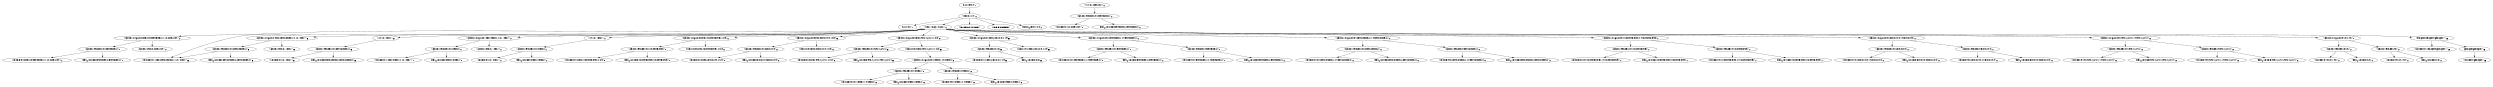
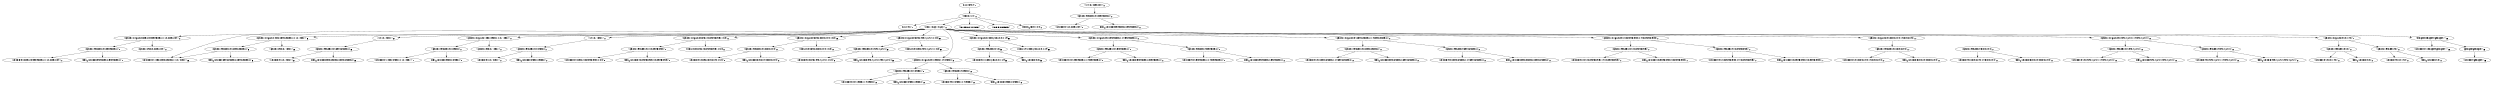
  digraph {
    fontname="Patrick Hand"
    node [fontname="Patrick Hand"]
    edge [fontname="Patrick Hand"]
    n1 [label=<(METHOD,&lt;init&gt;)<SUB>67</SUB>>]
    n2 [label=<(PARAM,this)<SUB>67</SUB>>]
    n3 [label=<(BLOCK,&lt;empty&gt;,&lt;empty&gt;)<SUB>67</SUB>>]
    n4 [label=<(MODIFIER,CONSTRUCTOR)>]
    n5 [label=<(MODIFIER,PROTECTED)>]
    n6 [label=<(METHOD_RETURN,void)<SUB>76</SUB>>]
    n7 [label=<(PARAM,Files f)<SUB>67</SUB>>]
    n8 [label=<(&lt;operator&gt;.assignment,PatternSet defaultPatterns = new PatternSet())<SUB>44</SUB>>]
    n9 [label=<(&lt;operator&gt;.assignment,Vector additionalPatterns = new Vector())<SUB>45</SUB>>]
    n10 [label=<(&lt;init&gt;,new Vector())<SUB>45</SUB>>]
    n11 [label=<(&lt;operator&gt;.assignment,Vector selectors = new Vector())<SUB>46</SUB>>]
    n12 [label=<(&lt;init&gt;,new Vector())<SUB>46</SUB>>]
    n13 [label=<(&lt;operator&gt;.assignment,boolean useDefaultExcludes = true)<SUB>48</SUB>>]
    n14 [label=<(&lt;operator&gt;.assignment,boolean caseSensitive = true)<SUB>45</SUB>>]
-   n15 [label=<(&lt;operator&gt;.assignment,boolean followSymlinks = true)<SUB>90</SUB>>]
+   n15 [label=<(&lt;operator&gt;.assignment,boolean followSymlinks = true)<SUB>50</SUB>>]
    n16 [label=<(&lt;operator&gt;.assignment,DirectoryScanner ds = null)<SUB>53</SUB>>]
    n17 [label=<(&lt;operator&gt;.assignment,this.defaultPatterns = f.defaultPatterns)<SUB>68</SUB>>]
    n18 [label=<(&lt;operator&gt;.assignment,this.additionalPatterns = f.additionalPatterns)<SUB>69</SUB>>]
    n19 [label=<(&lt;operator&gt;.assignment,this.selectors = f.selectors)<SUB>70</SUB>>]
    n20 [label=<(&lt;operator&gt;.assignment,this.useDefaultExcludes = f.useDefaultExcludes)<SUB>71</SUB>>]
    n21 [label=<(&lt;operator&gt;.assignment,this.caseSensitive = f.caseSensitive)<SUB>72</SUB>>]
    n22 [label=<(&lt;operator&gt;.assignment,this.followSymlinks = f.followSymlinks)<SUB>73</SUB>>]
-   n23 [label=<(&lt;operator&gt;.assignment,this.ds = f.ds)<SUB>74</SUB>>]
+   n23 [label=<(&lt;operator&gt;.assignment,this.ds = f.ds)<SUB>14</SUB>>]
    n24 [label=<(setProject,setProject(f.getProject()))<SUB>75</SUB>>]
    n25 [label=<(IDENTIFIER,this,Vector additionalPatterns = new Vector())<SUB>45</SUB>>]
    n26 [label=<(&lt;operator&gt;.fieldAccess,this.defaultPatterns)<SUB>44</SUB>>]
    n27 [label=<(&lt;operator&gt;.alloc,new PatternSet())<SUB>44</SUB>>]
    n28 [label=<(&lt;init&gt;,new PatternSet())<SUB>44</SUB>>]
    n29 [label=<(&lt;operator&gt;.fieldAccess,this.defaultPatterns)<SUB>44</SUB>>]
    n30 [label=<(&lt;operator&gt;.fieldAccess,this.additionalPatterns)<SUB>45</SUB>>]
    n31 [label=<(&lt;operator&gt;.alloc,new Vector())<SUB>45</SUB>>]
    n32 [label=<(&lt;operator&gt;.fieldAccess,this.additionalPatterns)<SUB>45</SUB>>]
    n33 [label=<(&lt;operator&gt;.fieldAccess,this.selectors)<SUB>46</SUB>>]
    n34 [label=<(&lt;operator&gt;.alloc,new Vector())<SUB>46</SUB>>]
    n35 [label=<(&lt;operator&gt;.fieldAccess,this.selectors)<SUB>46</SUB>>]
    n36 [label=<(&lt;operator&gt;.fieldAccess,this.useDefaultExcludes)<SUB>48</SUB>>]
    n37 [label=<(LITERAL,true,boolean useDefaultExcludes = true)<SUB>48</SUB>>]
    n38 [label=<(&lt;operator&gt;.fieldAccess,this.caseSensitive)<SUB>49</SUB>>]
    n39 [label=<(LITERAL,true,boolean caseSensitive = true)<SUB>49</SUB>>]
    n40 [label=<(&lt;operator&gt;.fieldAccess,this.followSymlinks)<SUB>50</SUB>>]
    n41 [label=<(LITERAL,true,boolean followSymlinks = true)<SUB>50</SUB>>]
    n42 [label=<(&lt;operator&gt;.fieldAccess,this.ds)<SUB>53</SUB>>]
    n43 [label=<(LITERAL,null,DirectoryScanner ds = null)<SUB>53</SUB>>]
    n44 [label=<(&lt;operator&gt;.fieldAccess,this.defaultPatterns)<SUB>68</SUB>>]
    n45 [label=<(&lt;operator&gt;.fieldAccess,f.defaultPatterns)<SUB>68</SUB>>]
    n46 [label=<(&lt;operator&gt;.fieldAccess,this.additionalPatterns)<SUB>69</SUB>>]
    n47 [label=<(&lt;operator&gt;.fieldAccess,f.additionalPatterns)<SUB>69</SUB>>]
    n48 [label=<(&lt;operator&gt;.fieldAccess,this.selectors)<SUB>70</SUB>>]
    n49 [label=<(&lt;operator&gt;.fieldAccess,f.selectors)<SUB>70</SUB>>]
    n50 [label=<(&lt;operator&gt;.fieldAccess,this.useDefaultExcludes)<SUB>71</SUB>>]
    n51 [label=<(&lt;operator&gt;.fieldAccess,f.useDefaultExcludes)<SUB>71</SUB>>]
    n52 [label=<(&lt;operator&gt;.fieldAccess,this.caseSensitive)<SUB>72</SUB>>]
    n53 [label=<(&lt;operator&gt;.fieldAccess,f.caseSensitive)<SUB>72</SUB>>]
    n54 [label=<(&lt;operator&gt;.fieldAccess,this.followSymlinks)<SUB>73</SUB>>]
    n55 [label=<(&lt;operator&gt;.fieldAccess,f.followSymlinks)<SUB>73</SUB>>]
    n56 [label=<(&lt;operator&gt;.fieldAccess,this.ds)<SUB>74</SUB>>]
    n57 [label=<(&lt;operator&gt;.fieldAccess,f.ds)<SUB>74</SUB>>]
    n58 [label=<(IDENTIFIER,this,setProject(f.getProject()))<SUB>75</SUB>>]
    n59 [label=<(getProject,getProject())<SUB>75</SUB>>]
    n60 [label=<(IDENTIFIER,this,PatternSet defaultPatterns = new PatternSet())<SUB>44</SUB>>]
    n61 [label=<(FIELD_IDENTIFIER,defaultPatterns,defaultPatterns)<SUB>44</SUB>>]
    n62 [label=<(IDENTIFIER,this,new PatternSet())<SUB>44</SUB>>]
    n63 [label=<(FIELD_IDENTIFIER,defaultPatterns,defaultPatterns)<SUB>44</SUB>>]
    n64 [label=<(FIELD_IDENTIFIER,additionalPatterns,additionalPatterns)<SUB>45</SUB>>]
    n65 [label=<(IDENTIFIER,this,new Vector())<SUB>45</SUB>>]
    n66 [label=<(FIELD_IDENTIFIER,additionalPatterns,additionalPatterns)<SUB>45</SUB>>]
    n67 [label=<(IDENTIFIER,this,Vector selectors = new Vector())<SUB>46</SUB>>]
    n68 [label=<(FIELD_IDENTIFIER,selectors,selectors)<SUB>46</SUB>>]
    n69 [label=<(IDENTIFIER,this,new Vector())<SUB>46</SUB>>]
    n70 [label=<(FIELD_IDENTIFIER,selectors,selectors)<SUB>46</SUB>>]
    n71 [label=<(IDENTIFIER,this,boolean useDefaultExcludes = true)<SUB>48</SUB>>]
    n72 [label=<(FIELD_IDENTIFIER,useDefaultExcludes,useDefaultExcludes)<SUB>48</SUB>>]
    n73 [label=<(IDENTIFIER,this,boolean caseSensitive = true)<SUB>49</SUB>>]
    n74 [label=<(FIELD_IDENTIFIER,caseSensitive,caseSensitive)<SUB>49</SUB>>]
    n75 [label=<(IDENTIFIER,this,boolean followSymlinks = true)<SUB>50</SUB>>]
    n76 [label=<(FIELD_IDENTIFIER,followSymlinks,followSymlinks)<SUB>50</SUB>>]
    n77 [label=<(IDENTIFIER,this,DirectoryScanner ds = null)<SUB>53</SUB>>]
    n78 [label=<(FIELD_IDENTIFIER,ds,ds)<SUB>53</SUB>>]
    n79 [label=<(IDENTIFIER,this,this.defaultPatterns = f.defaultPatterns)<SUB>68</SUB>>]
    n80 [label=<(FIELD_IDENTIFIER,defaultPatterns,defaultPatterns)<SUB>68</SUB>>]
    n81 [label=<(IDENTIFIER,f,this.defaultPatterns = f.defaultPatterns)<SUB>68</SUB>>]
    n82 [label=<(FIELD_IDENTIFIER,defaultPatterns,defaultPatterns)<SUB>68</SUB>>]
    n83 [label=<(IDENTIFIER,this,this.additionalPatterns = f.additionalPatterns)<SUB>69</SUB>>]
    n84 [label=<(FIELD_IDENTIFIER,additionalPatterns,additionalPatterns)<SUB>69</SUB>>]
    n85 [label=<(IDENTIFIER,f,this.additionalPatterns = f.additionalPatterns)<SUB>69</SUB>>]
    n86 [label=<(FIELD_IDENTIFIER,additionalPatterns,additionalPatterns)<SUB>69</SUB>>]
    n87 [label=<(IDENTIFIER,this,this.selectors = f.selectors)<SUB>70</SUB>>]
    n88 [label=<(FIELD_IDENTIFIER,selectors,selectors)<SUB>70</SUB>>]
    n89 [label=<(IDENTIFIER,f,this.selectors = f.selectors)<SUB>70</SUB>>]
    n90 [label=<(FIELD_IDENTIFIER,selectors,selectors)<SUB>70</SUB>>]
    n91 [label=<(IDENTIFIER,this,this.useDefaultExcludes = f.useDefaultExcludes)<SUB>71</SUB>>]
    n92 [label=<(FIELD_IDENTIFIER,useDefaultExcludes,useDefaultExcludes)<SUB>71</SUB>>]
    n93 [label=<(IDENTIFIER,f,this.useDefaultExcludes = f.useDefaultExcludes)<SUB>71</SUB>>]
    n94 [label=<(FIELD_IDENTIFIER,useDefaultExcludes,useDefaultExcludes)<SUB>71</SUB>>]
    n95 [label=<(IDENTIFIER,this,this.caseSensitive = f.caseSensitive)<SUB>72</SUB>>]
    n96 [label=<(FIELD_IDENTIFIER,caseSensitive,caseSensitive)<SUB>72</SUB>>]
    n97 [label=<(IDENTIFIER,f,this.caseSensitive = f.caseSensitive)<SUB>72</SUB>>]
    n98 [label=<(FIELD_IDENTIFIER,caseSensitive,caseSensitive)<SUB>72</SUB>>]
    n99 [label=<(IDENTIFIER,this,this.followSymlinks = f.followSymlinks)<SUB>73</SUB>>]
    n100 [label=<(FIELD_IDENTIFIER,followSymlinks,followSymlinks)<SUB>73</SUB>>]
    n101 [label=<(IDENTIFIER,f,this.followSymlinks = f.followSymlinks)<SUB>73</SUB>>]
    n102 [label=<(FIELD_IDENTIFIER,followSymlinks,followSymlinks)<SUB>73</SUB>>]
    n103 [label=<(IDENTIFIER,this,this.ds = f.ds)<SUB>74</SUB>>]
    n104 [label=<(FIELD_IDENTIFIER,ds,ds)<SUB>74</SUB>>]
    n105 [label=<(IDENTIFIER,f,this.ds = f.ds)<SUB>74</SUB>>]
    n106 [label=<(FIELD_IDENTIFIER,ds,ds)<SUB>74</SUB>>]
    n107 [label=<(IDENTIFIER,f,getProject())<SUB>75</SUB>>]
    n1 -> n2
    n1 -> n3
    n1 -> n4
    n1 -> n5
    n1 -> n6
    n3 -> n8
    n3 -> n9
    n3 -> n10
    n3 -> n11
    n3 -> n12
    n3 -> n13
    n3 -> n14
    n3 -> n15
    n3 -> n16
    n3 -> n17
    n3 -> n18
-   n41 -> n19
+   n3 -> n19
    n3 -> n20
    n3 -> n21
    n3 -> n22
    n3 -> n23
    n3 -> n24
    n3 -> n25
    n7 -> n1
    n8 -> n26
    n8 -> n27
    n9 -> n30
    n9 -> n31
    n10 -> n32
    n11 -> n33
    n11 -> n34
    n12 -> n35
    n13 -> n36
    n13 -> n37
    n14 -> n38
    n14 -> n39
    n15 -> n40
    n15 -> n41
    n16 -> n42
    n16 -> n43
    n17 -> n44
    n17 -> n45
    n18 -> n46
    n18 -> n47
    n19 -> n48
    n19 -> n49
    n20 -> n50
    n20 -> n51
    n21 -> n52
-   n21 -> n53
    n22 -> n54
    n22 -> n55
    n23 -> n56
    n23 -> n57
    n24 -> n58
    n24 -> n59
    n26 -> n60
    n26 -> n61
    n28 -> n29
    n29 -> n62
    n29 -> n63
    n30 -> n25
    n30 -> n64
    n32 -> n65
    n32 -> n66
    n33 -> n67
    n33 -> n68
    n35 -> n69
    n35 -> n70
    n36 -> n71
    n36 -> n72
    n38 -> n73
    n38 -> n74
    n40 -> n75
    n40 -> n76
    n42 -> n77
    n42 -> n78
    n44 -> n79
    n44 -> n80
    n45 -> n81
    n45 -> n82
    n46 -> n83
    n46 -> n84
    n47 -> n85
    n47 -> n86
    n48 -> n87
    n48 -> n88
    n49 -> n89
    n49 -> n90
    n50 -> n91
    n50 -> n92
    n51 -> n93
    n51 -> n94
    n52 -> n95
    n52 -> n96
    n53 -> n97
    n53 -> n98
    n54 -> n99
    n54 -> n100
    n55 -> n101
    n55 -> n102
    n56 -> n103
    n56 -> n104
    n57 -> n105
    n57 -> n106
    n59 -> n107
  }
